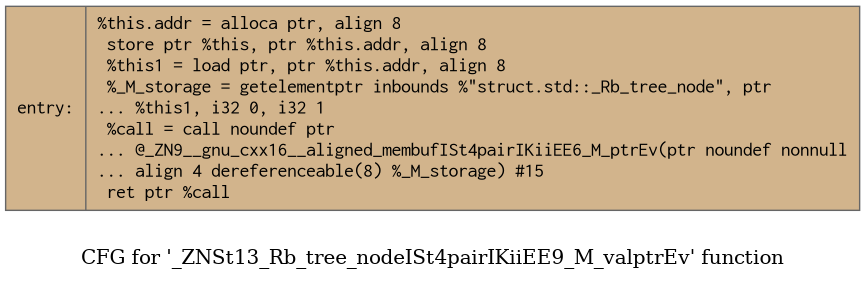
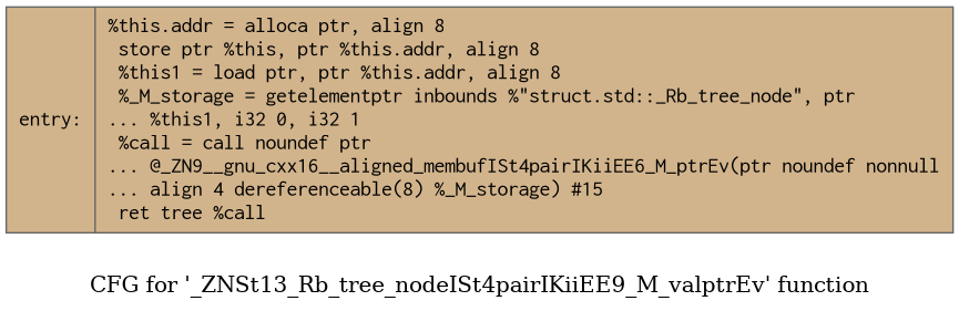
  digraph {
    label="CFG for '_ZNSt13_Rb_tree_nodeISt4pairIKiiEE9_M_valptrEv' function"
    rankdir=LR
-   n1 [color=gray40 fillcolor=tan fontname=Courier label="{entry:\l|  %this.addr = alloca ptr, align 8\l  store ptr %this, ptr %this.addr, align 8\l  %this1 = load ptr, ptr %this.addr, align 8\l  %_M_storage = getelementptr inbounds %\"struct.std::_Rb_tree_node\", ptr\l... %this1, i32 0, i32 1\l  %call = call noundef ptr\l... @_ZN9__gnu_cxx16__aligned_membufISt4pairIKiiEE6_M_ptrEv(ptr noundef nonnull\l... align 4 dereferenceable(8) %_M_storage) #15\l  ret ptr %call\l}" shape=record style=filled]
+   n1 [color=gray40 fillcolor=tan fontname=Courier label="{entry:\l|  %this.addr = alloca ptr, align 8\l  store ptr %this, ptr %this.addr, align 8\l  %this1 = load ptr, ptr %this.addr, align 8\l  %_M_storage = getelementptr inbounds %\"struct.std::_Rb_tree_node\", ptr\l... %this1, i32 0, i32 1\l  %call = call noundef ptr\l... @_ZN9__gnu_cxx16__aligned_membufISt4pairIKiiEE6_M_ptrEv(ptr noundef nonnull\l... align 4 dereferenceable(8) %_M_storage) #15\l  ret tree %call\l}" shape=record style=filled]
  }
